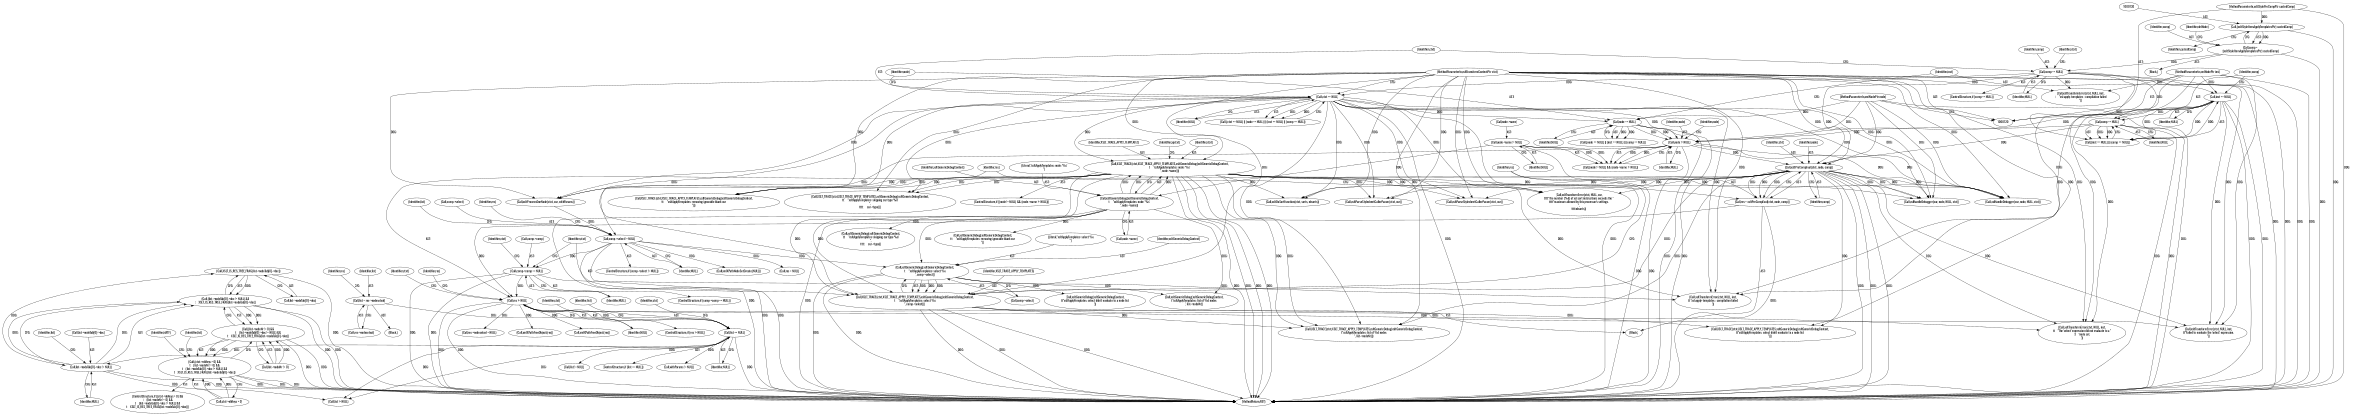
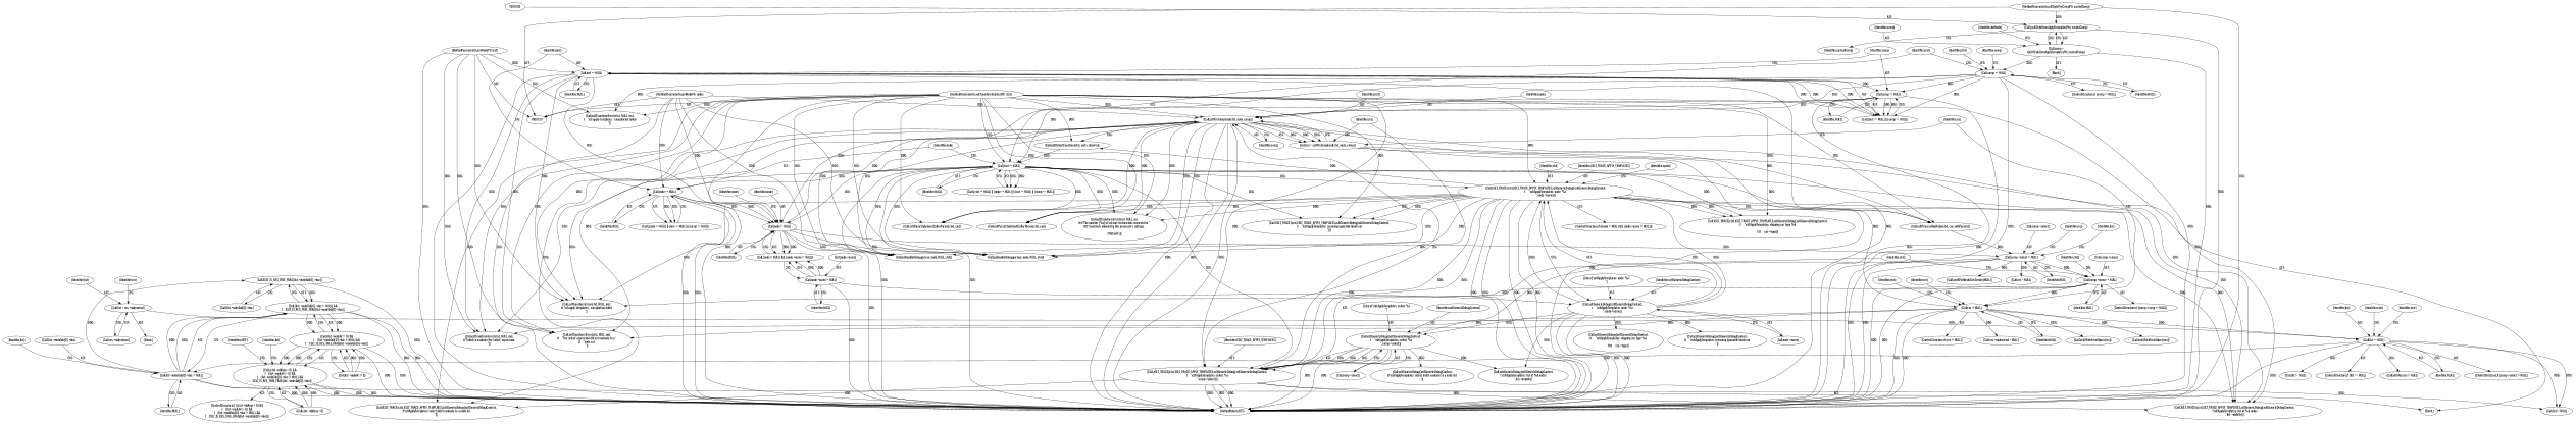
  digraph {
    fontname=Oswald
    node [fontname=Oswald]
    edge [fontname=Oswald]
    n1 [label="(Call,XSLT_IS_RES_TREE_FRAG(list->nodeTab[0]->doc))"]
    n2 [label="(Call,(list->nodeTab[0]->doc != NULL) &&\n\t    XSLT_IS_RES_TREE_FRAG(list->nodeTab[0]->doc))"]
    n3 [label="(Call,list->nodeTab[0]->doc)"]
    n4 [label="(MethodReturn,RET)"]
    n5 [label="(Call,list->nodeTab[0]->doc != NULL)"]
    n6 [label="(Call,(list->nodeNr != 0) &&\n\t    (list->nodeTab[0]->doc != NULL) &&\n\t    XSLT_IS_RES_TREE_FRAG(list->nodeTab[0]->doc))"]
    n7 [label="(Call,list != NULL)"]
    n8 [label="(Identifier,NULL)"]
    n9 [label="(Call,list == NULL)"]
    n10 [label="(Call,list != NULL)"]
    n11 [label="(ControlStructure,if (list == NULL))"]
    n12 [label="(Call,withParams != NULL)"]
    n13 [label="(Identifier,NULL)"]
    n14 [label="(Call,list = res->nodesetval)"]
    n15 [label="(Block,)"]
    n16 [label="(Call,res->nodesetval)"]
    n17 [label="(Call,res != NULL)"]
    n18 [label="(Call,xmlXPathFreeObject(res))"]
    n19 [label="(Call,xmlXPathFreeObject(res))"]
    n20 [label="(Identifier,NULL)"]
    n21 [label="(Call,xsltTransformError(ctxt, NULL, inst,\n\t\t\"Failed to evaluate the 'select' expression.\n\"))"]
    n22 [label="(ControlStructure,if (res != NULL))"]
    n23 [label="(Call,res->nodesetval = NULL)"]
    n24 [label="(Call,xsltTransformError(ctxt, NULL, inst,\n\t\t    \"The 'select' expression did not evaluate to a \"\n\t\t    \"node set.\n\"))"]
    n25 [label="(Call,res = xsltPreCompEval(ctxt, node, comp))"]
    n26 [label="(Call,xsltPreCompEval(ctxt, node, comp))"]
    n27 [label="(Block,)"]
    n28 [label="(Call,xslHandleDebugger(cur, node, NULL, ctxt))"]
    n29 [label="(Call,xslHandleDebugger(cur, node, NULL, ctxt))"]
    n30 [label="(Identifier,comp)"]
    n31 [label="(Call,xsltProcessOneNode(ctxt, cur, withParams))"]
    n32 [label="(Call,xsltDoSortFunction(ctxt, sorts, nbsorts))"]
    n33 [label="(Call,xsltParseStylesheetCallerParam(ctxt, cur))"]
    n34 [label="(Call,XSLT_TRACE(ctxt,XSLT_TRACE_APPLY_TEMPLATES,xsltGenericDebug(xsltGenericDebugContext,\n\t\t\"xsltApplyTemplates: select didn't evaluate to a node list\n\")))"]
    n35 [label="(Call,XSLT_TRACE(ctxt,XSLT_TRACE_APPLY_TEMPLATES,xsltGenericDebug(xsltGenericDebugContext,\n\t\"xsltApplyTemplates: list of %d nodes\n\", list->nodeNr)))"]
    n36 [label="(Call,xsltParseStylesheetCallerParam(ctxt, cur))"]
    n37 [label="(Call,xsltTransformError(ctxt, NULL, cur,\n\t\t\t\t\"The number (%d) of xsl:sort instructions exceeds the \"\n\t\t\t\t\"maximum allowed by this processor's settings.\n\",\n\t\t\t\tnbsorts))"]
    n38 [label="(Call,comp->select != NULL)"]
    n39 [label="(Call,XSLT_TRACE(ctxt,XSLT_TRACE_APPLY_TEMPLATES,xsltGenericDebug(xsltGenericDebugContext,\n \t     \"xsltApplyTemplates: select %s\n\", comp->select)))"]
    n40 [label="(Call,xsltGenericDebug(xsltGenericDebugContext,\n \t     \"xsltApplyTemplates: select %s\n\", comp->select))"]
    n41 [label="(Call,xsltGenericDebug(xsltGenericDebugContext,\n\t\"xsltApplyTemplates: list of %d nodes\n\", list->nodeNr))"]
    n42 [label="(Call,comp->select)"]
    n43 [label="(Call,xsltGenericDebug(xsltGenericDebugContext,\n\t\t\"xsltApplyTemplates: select didn't evaluate to a node list\n\"))"]
    n44 [label="(Call,XSLT_TRACE(ctxt,XSLT_TRACE_APPLY_TEMPLATES,xsltGenericDebug(xsltGenericDebugContext,\n\t     \"xsltApplyTemplates: node: '%s'\n\", node->name)))"]
    n45 [label="(Call,xsltGenericDebug(xsltGenericDebugContext,\n\t     \"xsltApplyTemplates: node: '%s'\n\", node->name))"]
    n46 [label="(Call,XSLT_TRACE(ctxt,XSLT_TRACE_APPLY_TEMPLATES,xsltGenericDebug(xsltGenericDebugContext,\n\t\t     \"xsltApplyTemplates: removing ignorable blank cur\n\")))"]
    n47 [label="(ControlStructure,if ((node != NULL) && (node->name != NULL)))"]
    n48 [label="(Call,xsltTransformError(ctxt, NULL, inst,\n\t\t \"xsl:apply-templates : compilation failed\n\"))"]
    n49 [label="(Call,XSLT_TRACE(ctxt,XSLT_TRACE_APPLY_TEMPLATES,xsltGenericDebug(xsltGenericDebugContext,\n\t\t     \"xsltApplyTemplates: skipping cur type %d\n\",\n\t\t\t\t     cur->type)))"]
    n50 [label="(Call,xsltGenericDebug(xsltGenericDebugContext,\n\t\t     \"xsltApplyTemplates: skipping cur type %d\n\",\n\t\t\t\t     cur->type))"]
    n51 [label="(Call,xsltGenericDebug(xsltGenericDebugContext,\n\t\t     \"xsltApplyTemplates: removing ignorable blank cur\n\"))"]
    n52 [label="(Call,node->name)"]
    n53 [label="(Call,ctxt == NULL)"]
    n54 [label="(Call,node != NULL)"]
    n55 [label="(Call,node == NULL)"]
    n56 [label="(Identifier,NULL)"]
    n57 [label="(Call,(ctxt == NULL) || (node == NULL) || (inst == NULL) || (comp == NULL))"]
    n58 [label="(Call,(node != NULL) && (node->name != NULL))"]
    n59 [label="(Identifier,NULL)"]
    n60 [label="(Call,(node == NULL) || (inst == NULL) || (comp == NULL))"]
    n61 [label="(Identifier,NULL)"]
    n62 [label="(MethodParameterIn,xsltTransformContextPtr ctxt)"]
    n63 [label="(Call,xsltTransformError(ctxt, NULL, inst,\n\t     \"xsl:apply-templates : compilation failed\n\"))"]
    1000120
    n65 [label="(Call,comp == NULL)"]
    n66 [label="(Call,comp == NULL)"]
    n67 [label="(Call,(inst == NULL) || (comp == NULL))"]
    n68 [label="(ControlStructure,if (comp == NULL))"]
    n69 [label="(Identifier,NULL)"]
    n70 [label="(Identifier,NULL)"]
    n71 [label="(Call,inst == NULL)"]
    n72 [label="(Call,comp =\n\t(xsltStyleItemApplyTemplatesPtr) castedComp)"]
    n73 [label="(Call,(xsltStyleItemApplyTemplatesPtr) castedComp)"]
    n74 [label="(Block,)"]
    n75 [label="(Identifier,castedComp)"]
    n76 [label="(MethodParameterIn,xsltStylePreCompPtr castedComp)"]
    n77 [label="(Call,node->name != NULL)"]
    n78 [label="(Identifier,NULL)"]
    n79 [label="(Call,comp->comp == NULL)"]
    n80 [label="(ControlStructure,if (comp->select != NULL))"]
    n81 [label="(Identifier,NULL)"]
    n82 [label="(Call,xmlXPathNodeSetCreate(NULL))"]
    n83 [label="(Call,res = NULL)"]
    n84 [label="(Identifier,NULL)"]
    n85 [label="(MethodParameterIn,xmlNodePtr node)"]
    n86 [label="(MethodParameterIn,xmlNodePtr inst)"]
    n87 [label="(Identifier,NULL)"]
    n88 [label="(ControlStructure,if (comp->comp == NULL))"]
    n89 [label="(Call,(ctxt->nbKeys > 0) &&\n\t    (list->nodeNr != 0) &&\n\t    (list->nodeTab[0]->doc != NULL) &&\n\t    XSLT_IS_RES_TREE_FRAG(list->nodeTab[0]->doc))"]
    n90 [label="(Call,list->nodeNr != 0)"]
    n91 [label="(ControlStructure,if ((ctxt->nbKeys > 0) &&\n\t    (list->nodeNr != 0) &&\n\t    (list->nodeTab[0]->doc != NULL) &&\n\t    XSLT_IS_RES_TREE_FRAG(list->nodeTab[0]->doc)))"]
    n92 [label="(Call,ctxt->nbKeys > 0)"]
    n93 [label="(Identifier,ctxt)"]
    n94 [label="(Identifier,comp)"]
    n95 [label="(Identifier,isRTF)"]
    n96 [label="(Identifier,ctxt)"]
    n97 [label="(Identifier,ctxt)"]
    n98 [label="(Literal,\"xsltApplyTemplates: node: '%s'\n\")"]
    n99 [label="(Identifier,list)"]
    n100 [label="(Identifier,node)"]
    n101 [label="(Identifier,res)"]
    n102 [label="(Call,comp->select)"]
    n103 [label="(Identifier,list)"]
    n104 [label="(Identifier,ctxt)"]
    n105 [label="(Identifier,res)"]
    n106 [label="(Identifier,list)"]
    n107 [label="(Identifier,xsltGenericDebugContext)"]
    n108 [label="(Identifier,inst)"]
    n109 [label="(Identifier,res)"]
    n110 [label="(Literal,\"xsltApplyTemplates: select %s\n\")"]
    n111 [label="(Identifier,res)"]
    n112 [label="(Identifier,XSLT_TRACE_APPLY_TEMPLATES)"]
    n113 [label="(Identifier,ctxt)"]
    n114 [label="(Call,node->name)"]
    n115 [label="(Identifier,ctxt)"]
    n116 [label="(Identifier,ctxt)"]
    n117 [label="(Identifier,ctxt)"]
    n118 [label="(Identifier,list)"]
    n119 [label="(Identifier,comp)"]
    n120 [label="(Identifier,node)"]
    n121 [label="(Call,comp->comp)"]
    n122 [label="(Identifier,xsltGenericDebugContext)"]
    n123 [label="(Identifier,xpctxt)"]
    n124 [label="(Identifier,ctxt)"]
    n125 [label="(Identifier,list)"]
    n126 [label="(Identifier,node)"]
    n127 [label="(Identifier,comp)"]
    n128 [label="(Identifier,delNode)"]
    n129 [label="(Identifier,XSLT_TRACE_APPLY_TEMPLATES)"]
    n130 [label="(Identifier,node)"]
    n131 [label="(Identifier,res)"]
    n132 [label="(Call,list->nodeTab[0]->doc)"]
    1000130
    n1 -> n2 [label="AST: "]
    n1 -> n2 [label="DDG: "]
    n1 -> n3 [label="CFG: "]
    n1 -> n4 [label="DDG: "]
    n2 -> n1 [label="CFG: "]
    n2 -> n4 [label="DDG: "]
    n2 -> n4 [label="DDG: "]
    n2 -> n5 [label="CFG: "]
    n2 -> n6 [label="AST: "]
    n2 -> n6 [label="DDG: "]
    n2 -> n6 [label="DDG: "]
    n3 -> n1 [label="AST: "]
    n5 -> n1 [label="DDG: "]
    n5 -> n2 [label="AST: "]
    n5 -> n2 [label="DDG: "]
    n5 -> n2 [label="DDG: "]
    n5 -> n4 [label="DDG: "]
    n5 -> n7 [label="DDG: "]
    n5 -> n8 [label="CFG: "]
    n6 -> n2 [label="CFG: "]
    n6 -> n4 [label="DDG: "]
    n6 -> n4 [label="DDG: "]
    n6 -> n89 [label="AST: "]
    n6 -> n89 [label="DDG: "]
    n6 -> n89 [label="DDG: "]
    n6 -> n90 [label="CFG: "]
    n8 -> n5 [label="AST: "]
    n9 -> n4 [label="DDG: "]
    n9 -> n5 [label="DDG: "]
    n9 -> n7 [label="DDG: "]
    n9 -> n7 [label="DDG: "]
    n9 -> n10 [label="DDG: "]
    n9 -> n11 [label="AST: "]
    n9 -> n12 [label="DDG: "]
    n9 -> n13 [label="CFG: "]
    n13 -> n9 [label="AST: "]
    n14 -> n9 [label="DDG: "]
    n14 -> n15 [label="AST: "]
    n14 -> n16 [label="CFG: "]
    n16 -> n14 [label="AST: "]
    n17 -> n4 [label="DDG: "]
    n17 -> n4 [label="DDG: "]
    n17 -> n9 [label="DDG: "]
    n17 -> n18 [label="DDG: "]
    n17 -> n19 [label="DDG: "]
    n17 -> n20 [label="CFG: "]
    n17 -> n21 [label="DDG: "]
    n17 -> n22 [label="AST: "]
    n17 -> n23 [label="DDG: "]
    n17 -> n24 [label="DDG: "]
    n20 -> n17 [label="AST: "]
    n25 -> n4 [label="DDG: "]
    n25 -> n17 [label="DDG: "]
    n25 -> n26 [label="CFG: "]
    n25 -> n27 [label="AST: "]
    n26 -> n4 [label="DDG: "]
    n26 -> n4 [label="DDG: "]
    n26 -> n4 [label="DDG: "]
    n26 -> n21 [label="DDG: "]
    n26 -> n24 [label="DDG: "]
    n26 -> n25 [label="AST: "]
    n26 -> n25 [label="DDG: "]
    n26 -> n25 [label="DDG: "]
    n26 -> n25 [label="DDG: "]
    n26 -> n28 [label="DDG: "]
    n26 -> n28 [label="DDG: "]
    n26 -> n29 [label="DDG: "]
    n26 -> n29 [label="DDG: "]
    n26 -> n30 [label="CFG: "]
    n26 -> n31 [label="DDG: "]
    n26 -> n32 [label="DDG: "]
    n26 -> n33 [label="DDG: "]
    n26 -> n34 [label="DDG: "]
    n26 -> n35 [label="DDG: "]
    n26 -> n36 [label="DDG: "]
    n26 -> n37 [label="DDG: "]
    n30 -> n26 [label="AST: "]
    n31 -> n38 [label="DDG: "]
    n38 -> n4 [label="DDG: "]
    n38 -> n4 [label="DDG: "]
    n38 -> n40 [label="DDG: "]
    n38 -> n79 [label="DDG: "]
-   n38 -> n80 [label="AST: "]
+   n9 -> n80 [label="AST: "]
    n38 -> n81 [label="CFG: "]
    n38 -> n82 [label="DDG: "]
    n38 -> n83 [label="DDG: "]
    n39 -> n4 [label="DDG: "]
    n39 -> n4 [label="DDG: "]
    n39 -> n4 [label="DDG: "]
    n39 -> n26 [label="DDG: "]
    n39 -> n27 [label="AST: "]
    n39 -> n34 [label="DDG: "]
    n39 -> n35 [label="DDG: "]
    n39 -> n40 [label="CFG: "]
    n40 -> n4 [label="DDG: "]
    n40 -> n4 [label="DDG: "]
    n40 -> n39 [label="AST: "]
    n40 -> n39 [label="DDG: "]
    n40 -> n39 [label="DDG: "]
    n40 -> n39 [label="DDG: "]
    n40 -> n41 [label="DDG: "]
    n40 -> n42 [label="CFG: "]
    n40 -> n43 [label="DDG: "]
    n42 -> n40 [label="AST: "]
    n44 -> n4 [label="DDG: "]
    n44 -> n4 [label="DDG: "]
    n44 -> n4 [label="DDG: "]
    n44 -> n4 [label="DDG: "]
    n44 -> n28 [label="DDG: "]
    n44 -> n29 [label="DDG: "]
    n44 -> n31 [label="DDG: "]
    n44 -> n32 [label="DDG: "]
    n44 -> n33 [label="DDG: "]
    n44 -> n35 [label="DDG: "]
    n44 -> n35 [label="DDG: "]
    n44 -> n36 [label="DDG: "]
    n44 -> n37 [label="DDG: "]
    n44 -> n39 [label="DDG: "]
    n44 -> n39 [label="DDG: "]
    n44 -> n45 [label="CFG: "]
    n44 -> n46 [label="DDG: "]
    n44 -> n46 [label="DDG: "]
    n44 -> n47 [label="AST: "]
    n44 -> n48 [label="DDG: "]
    n44 -> n49 [label="DDG: "]
    n44 -> n49 [label="DDG: "]
    n45 -> n4 [label="DDG: "]
    n45 -> n4 [label="DDG: "]
    n45 -> n40 [label="DDG: "]
    n45 -> n41 [label="DDG: "]
    n45 -> n44 [label="AST: "]
    n45 -> n44 [label="DDG: "]
    n45 -> n44 [label="DDG: "]
    n45 -> n44 [label="DDG: "]
    n45 -> n50 [label="DDG: "]
    n45 -> n51 [label="DDG: "]
    n45 -> n52 [label="CFG: "]
    n52 -> n45 [label="AST: "]
    n53 -> n4 [label="DDG: "]
    n53 -> n4 [label="DDG: "]
    n53 -> n28 [label="DDG: "]
    n53 -> n29 [label="DDG: "]
    n53 -> n31 [label="DDG: "]
-   n53 -> n32 [label="DDG: "]
+   n32 -> n53 [label="DDG: "]
    n53 -> n33 [label="DDG: "]
    n53 -> n35 [label="DDG: "]
    n53 -> n36 [label="DDG: "]
    n53 -> n37 [label="DDG: "]
    n53 -> n39 [label="DDG: "]
    n53 -> n44 [label="DDG: "]
    n53 -> n46 [label="DDG: "]
    n53 -> n48 [label="DDG: "]
    n53 -> n49 [label="DDG: "]
    n53 -> n54 [label="DDG: "]
    n53 -> n55 [label="DDG: "]
    n53 -> n56 [label="CFG: "]
    n53 -> n57 [label="AST: "]
    n53 -> n57 [label="DDG: "]
    n53 -> n57 [label="DDG: "]
    n54 -> n4 [label="DDG: "]
    n54 -> n26 [label="DDG: "]
    n54 -> n28 [label="DDG: "]
    n54 -> n29 [label="DDG: "]
    n54 -> n38 [label="DDG: "]
    n54 -> n58 [label="AST: "]
    n54 -> n58 [label="DDG: "]
    n54 -> n58 [label="DDG: "]
    n54 -> n59 [label="CFG: "]
    n55 -> n4 [label="DDG: "]
    n55 -> n4 [label="DDG: "]
    n55 -> n54 [label="DDG: "]
    n55 -> n54 [label="DDG: "]
    n55 -> n60 [label="AST: "]
    n55 -> n60 [label="DDG: "]
    n55 -> n60 [label="DDG: "]
    n55 -> n61 [label="CFG: "]
    n56 -> n53 [label="AST: "]
    n57 -> n53 [label="CFG: "]
    n58 -> n54 [label="CFG: "]
+   n58 -> n77 [label="CFG: "]
    n59 -> n54 [label="AST: "]
    n60 -> n55 [label="CFG: "]
    n61 -> n55 [label="AST: "]
    n62 -> n4 [label="DDG: "]
    n62 -> n21 [label="DDG: "]
    n62 -> n24 [label="DDG: "]
    n62 -> n26 [label="DDG: "]
    n62 -> n28 [label="DDG: "]
    n62 -> n29 [label="DDG: "]
    n62 -> n31 [label="DDG: "]
    n62 -> n32 [label="DDG: "]
    n62 -> n33 [label="DDG: "]
    n62 -> n34 [label="DDG: "]
    n62 -> n35 [label="DDG: "]
    n62 -> n36 [label="DDG: "]
    n62 -> n37 [label="DDG: "]
    n62 -> n39 [label="DDG: "]
    n62 -> n44 [label="DDG: "]
    n62 -> n46 [label="DDG: "]
    n62 -> n48 [label="DDG: "]
    n62 -> n49 [label="DDG: "]
    n62 -> n53 [label="CFG: "]
    n62 -> n63 [label="DDG: "]
    n62 -> 1000120 [label="AST: "]
    n65 -> n4 [label="DDG: "]
    n65 -> n4 [label="DDG: "]
    n65 -> n26 [label="DDG: "]
    n65 -> n53 [label="DDG: "]
    n65 -> n63 [label="DDG: "]
    n65 -> n66 [label="DDG: "]
    n65 -> n67 [label="DDG: "]
    n65 -> n68 [label="AST: "]
    n65 -> n69 [label="CFG: "]
    n66 -> n4 [label="DDG: "]
    n66 -> n4 [label="DDG: "]
    n66 -> n26 [label="DDG: "]
    n66 -> n54 [label="DDG: "]
    n66 -> n67 [label="AST: "]
    n66 -> n67 [label="DDG: "]
    n66 -> n67 [label="DDG: "]
    n66 -> n70 [label="CFG: "]
    n67 -> n66 [label="CFG: "]
    n67 -> n71 [label="DDG: "]
    n69 -> n65 [label="AST: "]
    n70 -> n66 [label="AST: "]
    n71 -> n4 [label="DDG: "]
    n71 -> n4 [label="DDG: "]
    n71 -> n21 [label="DDG: "]
    n71 -> n24 [label="DDG: "]
    n71 -> n48 [label="DDG: "]
    n71 -> n54 [label="DDG: "]
    n71 -> n66 [label="DDG: "]
    n71 -> n67 [label="AST: "]
    n71 -> n67 [label="DDG: "]
    n71 -> n67 [label="DDG: "]
    n71 -> n84 [label="CFG: "]
    n72 -> n4 [label="DDG: "]
    n72 -> n65 [label="DDG: "]
    n72 -> n73 [label="CFG: "]
    n72 -> n74 [label="AST: "]
    n73 -> n4 [label="DDG: "]
    n73 -> n72 [label="AST: "]
    n73 -> n72 [label="DDG: "]
    n73 -> n75 [label="CFG: "]
    n76 -> n4 [label="DDG: "]
    n76 -> 1000120 [label="AST: "]
    n76 -> n73 [label="DDG: "]
    n77 -> n4 [label="DDG: "]
    n77 -> n45 [label="DDG: "]
    n77 -> n58 [label="AST: "]
    n77 -> n58 [label="DDG: "]
    n77 -> n58 [label="DDG: "]
    n77 -> n78 [label="CFG: "]
    n78 -> n77 [label="AST: "]
    n79 -> n4 [label="DDG: "]
    n79 -> n4 [label="DDG: "]
    n79 -> n17 [label="DDG: "]
    n79 -> n48 [label="DDG: "]
    n79 -> n87 [label="CFG: "]
    n79 -> n88 [label="AST: "]
    n81 -> n38 [label="AST: "]
    n84 -> n71 [label="AST: "]
    n85 -> n4 [label="DDG: "]
    n85 -> n26 [label="DDG: "]
    n85 -> n28 [label="DDG: "]
    n85 -> n29 [label="DDG: "]
    n85 -> n54 [label="DDG: "]
    n85 -> n55 [label="DDG: "]
    n85 -> 1000120 [label="AST: "]
    n86 -> n4 [label="DDG: "]
    n86 -> n21 [label="DDG: "]
    n86 -> n24 [label="DDG: "]
    n86 -> n48 [label="DDG: "]
    n86 -> n63 [label="DDG: "]
    n86 -> 1000120 [label="AST: "]
    n86 -> n71 [label="DDG: "]
    n87 -> n79 [label="AST: "]
    n89 -> n4 [label="DDG: "]
    n89 -> n4 [label="DDG: "]
    n89 -> n4 [label="DDG: "]
    n89 -> n6 [label="CFG: "]
    n89 -> n91 [label="AST: "]
    n89 -> n92 [label="CFG: "]
    n90 -> n6 [label="AST: "]
    n90 -> n6 [label="DDG: "]
    n90 -> n6 [label="DDG: "]
    n92 -> n89 [label="AST: "]
    n92 -> n89 [label="DDG: "]
    n92 -> n89 [label="DDG: "]
    n93 -> n65 [label="CFG: "]
    n94 -> n66 [label="AST: "]
    n94 -> n71 [label="CFG: "]
    n95 -> n89 [label="CFG: "]
    n96 -> n26 [label="AST: "]
    n97 -> n44 [label="AST: "]
    n98 -> n45 [label="AST: "]
    n99 -> n89 [label="CFG: "]
    n100 -> n54 [label="CFG: "]
    n101 -> n14 [label="CFG: "]
    n102 -> n38 [label="AST: "]
    n103 -> n14 [label="AST: "]
    n104 -> n9 [label="CFG: "]
    n105 -> n38 [label="CFG: "]
    n106 -> n9 [label="AST: "]
    n107 -> n40 [label="AST: "]
    n108 -> n55 [label="CFG: "]
    n108 -> n71 [label="AST: "]
    n109 -> n25 [label="AST: "]
    n109 -> n39 [label="CFG: "]
    n110 -> n40 [label="AST: "]
    n111 -> n17 [label="AST: "]
    n111 -> n25 [label="CFG: "]
    n112 -> n44 [label="AST: "]
    n113 -> n17 [label="CFG: "]
    n114 -> n77 [label="AST: "]
    n115 -> n79 [label="CFG: "]
    n116 -> n53 [label="AST: "]
    n116 -> n65 [label="CFG: "]
    n117 -> n9 [label="CFG: "]
    n118 -> n5 [label="CFG: "]
    n119 -> n72 [label="AST: "]
    n120 -> n54 [label="AST: "]
    n121 -> n79 [label="AST: "]
    n122 -> n45 [label="AST: "]
    n123 -> n44 [label="CFG: "]
    n124 -> n39 [label="AST: "]
    n124 -> n79 [label="CFG: "]
    n125 -> n38 [label="CFG: "]
    n126 -> n53 [label="CFG: "]
    n126 -> n55 [label="AST: "]
    n127 -> n65 [label="AST: "]
    n128 -> n72 [label="CFG: "]
    n129 -> n39 [label="AST: "]
    n130 -> n26 [label="AST: "]
    n131 -> n17 [label="CFG: "]
    n132 -> n5 [label="AST: "]
    1000130 -> n73 [label="AST: "]
  }
